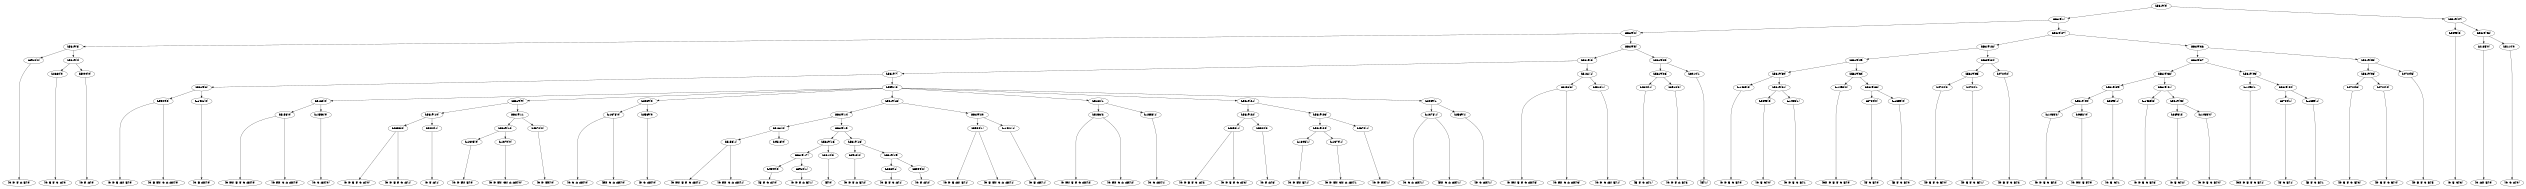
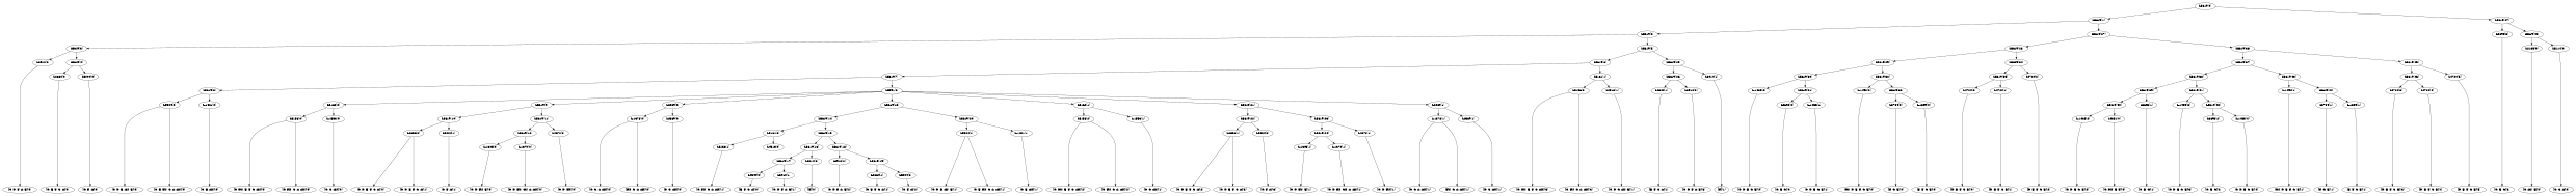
  digraph {
    "L5619(0)"
    "L5619(1)"
    "L5619(47)"
    "L5619(2)"
    "L5619(27)"
    "L3693(3)"
    "L5619(48)"
    "L5619(3)"
    "L5619(5)"
    "L5619(28)"
    "L5619(36)"
    "L2135(0)"
    "L5114(0)"
    "L3910(0)"
    "L5619(4)"
    "L5619(6)"
    "L5619(25)"
    "L5619(29)"
    n19 [label="L5689(34)"]
    "L5619(37)"
    "L5619(45)"
    "L2664(0)"
    "L5004(0)"
    "L5619(7)"
    "L5161(1)"
    "L5619(26)"
    "L3014(1)"
    "L5619(30)"
    "L5619(32)"
    "L5619(35)"
    "L4724(2)"
    "L5619(38)"
    "L5619(43)"
    "L5619(46)"
    "L4724(5)"
    "L5619(8)"
    "L5591(0)"
    "L5156(3)"
    "L4513(1)"
    "L4344(1)"
    "L3910(3)"
    "L-1435(0)"
    "L5619(31)"
    "L-1490(0)"
    "L5619(33)"
    "L4724(0)"
    "L4724(1)"
    "L5619(39)"
    "L5619(41)"
    "L-1490(1)"
    "L5619(44)"
    "L4724(3)"
    "L4724(4)"
    "L5504(0)"
    "L-1421(0)"
    "L5162(0)"
    "L5619(9)"
    "L2089(0)"
    "L5619(13)"
    "L5162(1)"
    "L5619(21)"
    "L2089(1)"
    "L3693(0)"
    "L-1435(1)"
    "L3784(0)"
    "L-1359(0)"
    "L5619(40)"
    "L3693(1)"
    "L-1435(3)"
    "L5619(42)"
    "L3784(1)"
    "L-1359(1)"
    "L5156(0)"
    "L-1553(0)"
    "L5619(10)"
    "L5619(11)"
    "L-1378(0)"
    "L2569(0)"
    "L5619(14)"
    "L5619(20)"
    "L5156(2)"
    "L-1553(1)"
    "L5619(22)"
    "L5619(23)"
    "L-1378(1)"
    "L2569(1)"
    "L-1435(2)"
    "L4351(0)"
    "L3693(2)"
    "L-1435(4)"
    "L2356(0)"
    "L5004(1)"
    "L5619(12)"
    "L4672(0)"
    "L5161(0)"
    "L5619(15)"
    "L5504(1)"
    "L-1421(1)"
    "L2356(1)"
    "L5004(3)"
    "L5619(24)"
    "L4672(1)"
    "L-1305(0)"
    "L-1370(0)"
    "L5156(1)"
    "L4513(0)"
    "L5619(16)"
    "L5619(18)"
    "L-1305(1)"
    "L-1370(1)"
    "L5619(17)"
    "L3014(0)"
    "L3910(2)"
    "L5619(19)"
    "L4344(0)"
    "L3910(1)"
    "L2664(1)"
    "L5004(2)"
    "[C  D  F  A  B](0)"
    "[C  E  F  G  A](0)"
    "[C  F  A](0)"
    "[C  D  E  Ais  B](0)"
    "[C  E  Fis  G  A  Ais](0)"
    "[C  E  Ais](0)"
    "[C  Dis  E  F  G  Ais](0)"
    "[C  Fis  G  A  Ais](0)"
    "[C  G  Ais](0)"
    "[C  D  E  F  G  A](0)"
    "[C  D  E  F  G  A](1)"
    "[C  F  A](1)"
    "[C  D  Fis  B](0)"
    "[C  D  Fis  Gis  A  Ais](0)"
    "[C  D  Fis](0)"
    "[C  G  A  Ais](0)"
    "[Fis  G  A  Ais](0)"
    "[D  G  Ais](0)"
-   "[C  Dis  E  F  G  Ais](1)"
    "[C  Fis  G  A  Ais](1)"
    "[E  F  G  A](0)"
    "[C  D  F  A  B](1)"
    "[F](0)"
    "[C  D  F  A  B](2)"
    "[C  E  F  G  A](1)"
    "[C  F  A](2)"
    "[C  D  E  Ais  B](1)"
    "[C  E  Fis  G  A  Ais](1)"
    "[C  E  Ais](1)"
    "[C  Dis  E  F  G  Ais](2)"
    "[C  Fis  G  A  Ais](2)"
    "[C  G  Ais](1)"
    "[C  D  E  F  G  A](2)"
    "[C  D  E  F  G  A](3)"
    "[C  F  A](3)"
    "[C  D  Fis  B](1)"
    "[C  D  Fis  Gis  A  Ais](1)"
    "[C  D  Fis](1)"
    "[C  G  A  Ais](1)"
    "[Fis  G  A  Ais](1)"
    "[D  G  Ais](1)"
    "[C  Dis  E  F  G  Ais](3)"
    "[C  Fis  G  A  Ais](3)"
    "[C  D  G  Ais  B](1)"
    "[E  F  G  A](1)"
    "[C  D  F  A  B](3)"
    "[F](1)"
    "[C  D  E  G  B](0)"
    "[C  E  G](0)"
    "[C  D  E  G  B](1)"
    "[Cis  D  E  F  G  B](0)"
    "[F  G  B](0)"
    "[E  F  G  B](0)"
    "[D  E  F  G  B](0)"
    "[D  E  F  G  B](1)"
    "[D  E  F  G  B](2)"
    "[C  D  E  G  B](2)"
    "[C  Dis  E  F](0)"
    "[C  E  G](1)"
    "[C  D  E  G  B](3)"
    "[C  E  G](2)"
    "[C  D  E  G  B](4)"
    "[Cis  D  E  F  G  B](1)"
    "[F  G  B](1)"
    "[E  F  G  B](1)"
    "[D  E  F  G  B](3)"
    "[D  E  F  G  B](4)"
    "[D  E  F  G  B](5)"
    "[C  E  G](3)"
    "[C  Ais  B](0)"
    "[C  G  A](0)"
    subgraph sub_1 {
      rank=min
      "L5619(0)"
    }
    subgraph sub_2 {
      rank=same
      "L5619(1)"
      "L5619(47)"
    }
    subgraph sub_3 {
      rank=same
      "L5619(2)"
      "L5619(27)"
      "L3693(3)"
      "L5619(48)"
    }
    subgraph sub_4 {
      rank=same
      "L5619(3)"
      "L5619(5)"
      "L5619(28)"
      "L5619(36)"
      "L2135(0)"
      "L5114(0)"
    }
    subgraph sub_5 {
      rank=same
      "L3910(0)"
      "L5619(4)"
      "L5619(6)"
      "L5619(25)"
      "L5619(29)"
      n19
      "L5619(37)"
      "L5619(45)"
    }
    subgraph sub_6 {
      rank=same
      "L2664(0)"
      "L5004(0)"
      "L5619(7)"
      "L5161(1)"
      "L5619(26)"
      "L3014(1)"
      "L5619(30)"
      "L5619(32)"
      "L5619(35)"
      "L4724(2)"
      "L5619(38)"
      "L5619(43)"
      "L5619(46)"
      "L4724(5)"
    }
    subgraph sub_7 {
      rank=same
      "L5619(8)"
      "L5591(0)"
      "L5156(3)"
      "L4513(1)"
      "L4344(1)"
      "L3910(3)"
      "L-1435(0)"
      "L5619(31)"
      "L-1490(0)"
      "L5619(33)"
      "L4724(0)"
      "L4724(1)"
      "L5619(39)"
      "L5619(41)"
      "L-1490(1)"
      "L5619(44)"
      "L4724(3)"
      "L4724(4)"
    }
    subgraph sub_8 {
      rank=same
      "L5504(0)"
      "L-1421(0)"
      "L5162(0)"
      "L5619(9)"
      "L2089(0)"
      "L5619(13)"
      "L5162(1)"
      "L5619(21)"
      "L2089(1)"
      "L3693(0)"
      "L-1435(1)"
      "L3784(0)"
      "L-1359(0)"
      "L5619(40)"
      "L3693(1)"
      "L-1435(3)"
      "L5619(42)"
      "L3784(1)"
      "L-1359(1)"
    }
    subgraph sub_9 {
      rank=same
      "L5156(0)"
      "L-1553(0)"
      "L5619(10)"
      "L5619(11)"
      "L-1378(0)"
      "L2569(0)"
      "L5619(14)"
      "L5619(20)"
      "L5156(2)"
      "L-1553(1)"
      "L5619(22)"
      "L5619(23)"
      "L-1378(1)"
      "L2569(1)"
      "L-1435(2)"
      "L4351(0)"
      "L3693(2)"
      "L-1435(4)"
    }
    subgraph sub_10 {
      rank=same
      "L2356(0)"
      "L5004(1)"
      "L5619(12)"
      "L4672(0)"
      "L5161(0)"
      "L5619(15)"
      "L5504(1)"
      "L-1421(1)"
      "L2356(1)"
      "L5004(3)"
      "L5619(24)"
      "L4672(1)"
    }
    subgraph sub_11 {
      rank=same
      "L-1305(0)"
      "L-1370(0)"
      "L5156(1)"
      "L4513(0)"
      "L5619(16)"
      "L5619(18)"
      "L-1305(1)"
      "L-1370(1)"
    }
    subgraph sub_12 {
      rank=same
      "L5619(17)"
      "L3014(0)"
      "L3910(2)"
      "L5619(19)"
    }
    subgraph sub_13 {
      rank=same
      "L4344(0)"
      "L3910(1)"
      "L2664(1)"
      "L5004(2)"
    }
    subgraph sub_14 {
      rank=max
      "[C  D  F  A  B](0)"
      "[C  E  F  G  A](0)"
      "[C  F  A](0)"
      "[C  D  E  Ais  B](0)"
      "[C  E  Fis  G  A  Ais](0)"
      "[C  E  Ais](0)"
      "[C  Dis  E  F  G  Ais](0)"
      "[C  Fis  G  A  Ais](0)"
      "[C  G  Ais](0)"
      "[C  D  E  F  G  A](0)"
      "[C  D  E  F  G  A](1)"
      "[C  F  A](1)"
      "[C  D  Fis  B](0)"
      "[C  D  Fis  Gis  A  Ais](0)"
      "[C  D  Fis](0)"
      "[C  G  A  Ais](0)"
      "[Fis  G  A  Ais](0)"
      "[D  G  Ais](0)"
-     "[C  Dis  E  F  G  Ais](1)"
      "[C  Fis  G  A  Ais](1)"
      "[E  F  G  A](0)"
      "[C  D  F  A  B](1)"
      "[F](0)"
      "[C  D  F  A  B](2)"
      "[C  E  F  G  A](1)"
      "[C  F  A](2)"
      "[C  D  E  Ais  B](1)"
      "[C  E  Fis  G  A  Ais](1)"
      "[C  E  Ais](1)"
      "[C  Dis  E  F  G  Ais](2)"
      "[C  Fis  G  A  Ais](2)"
      "[C  G  Ais](1)"
      "[C  D  E  F  G  A](2)"
      "[C  D  E  F  G  A](3)"
      "[C  F  A](3)"
      "[C  D  Fis  B](1)"
      "[C  D  Fis  Gis  A  Ais](1)"
      "[C  D  Fis](1)"
      "[C  G  A  Ais](1)"
      "[Fis  G  A  Ais](1)"
      "[D  G  Ais](1)"
      "[C  Dis  E  F  G  Ais](3)"
      "[C  Fis  G  A  Ais](3)"
      "[C  D  G  Ais  B](1)"
      "[E  F  G  A](1)"
      "[C  D  F  A  B](3)"
      "[F](1)"
      "[C  D  E  G  B](0)"
      "[C  E  G](0)"
      "[C  D  E  G  B](1)"
      "[Cis  D  E  F  G  B](0)"
      "[F  G  B](0)"
      "[E  F  G  B](0)"
      "[D  E  F  G  B](0)"
      "[D  E  F  G  B](1)"
      "[D  E  F  G  B](2)"
      "[C  D  E  G  B](2)"
      "[C  Dis  E  F](0)"
      "[C  E  G](1)"
      "[C  D  E  G  B](3)"
      "[C  E  G](2)"
      "[C  D  E  G  B](4)"
      "[Cis  D  E  F  G  B](1)"
      "[F  G  B](1)"
      "[E  F  G  B](1)"
      "[D  E  F  G  B](3)"
      "[D  E  F  G  B](4)"
      "[D  E  F  G  B](5)"
      "[C  E  G](3)"
      "[C  Ais  B](0)"
      "[C  G  A](0)"
    }
    "L5619(0)" -> "L5619(1)"
    "L5619(0)" -> "L5619(47)"
    "L5619(1)" -> "L5619(2)"
    "L5619(1)" -> "L5619(27)"
    "L5619(47)" -> "L3693(3)"
    "L5619(47)" -> "L5619(48)"
    "L5619(2)" -> "L5619(3)"
    "L5619(2)" -> "L5619(5)"
    "L5619(27)" -> "L5619(28)"
    "L5619(27)" -> "L5619(36)"
    "L3693(3)" -> "[C  E  G](3)"
    "L5619(48)" -> "L2135(0)"
    "L5619(48)" -> "L5114(0)"
    "L5619(3)" -> "L3910(0)"
    "L5619(3)" -> "L5619(4)"
    "L5619(5)" -> "L5619(6)"
    "L5619(5)" -> "L5619(25)"
    "L5619(28)" -> "L5619(29)"
    "L5619(28)" -> n19
    "L5619(36)" -> "L5619(37)"
    "L5619(36)" -> "L5619(45)"
    "L2135(0)" -> "[C  Ais  B](0)"
    "L5114(0)" -> "[C  G  A](0)"
    "L3910(0)" -> "[C  D  F  A  B](0)"
    "L5619(4)" -> "L2664(0)"
    "L5619(4)" -> "L5004(0)"
    "L5619(6)" -> "L5619(7)"
    "L5619(6)" -> "L5161(1)"
    "L5619(25)" -> "L5619(26)"
    "L5619(25)" -> "L3014(1)"
    "L5619(29)" -> "L5619(30)"
    "L5619(29)" -> "L5619(32)"
    n19 -> "L5619(35)"
    n19 -> "L4724(2)"
    "L5619(37)" -> "L5619(38)"
    "L5619(37)" -> "L5619(43)"
    "L5619(45)" -> "L5619(46)"
    "L5619(45)" -> "L4724(5)"
    "L2664(0)" -> "[C  E  F  G  A](0)"
    "L5004(0)" -> "[C  F  A](0)"
    "L5619(7)" -> "L5619(8)"
    "L5619(7)" -> "L5591(0)"
    "L5161(1)" -> "L5156(3)"
    "L5161(1)" -> "L4513(1)"
    "L5619(26)" -> "L4344(1)"
    "L5619(26)" -> "L3910(3)"
    "L3014(1)" -> "[F](1)"
    "L5619(30)" -> "L-1435(0)"
    "L5619(30)" -> "L5619(31)"
    "L5619(32)" -> "L-1490(0)"
    "L5619(32)" -> "L5619(33)"
    "L5619(35)" -> "L4724(0)"
    "L5619(35)" -> "L4724(1)"
    "L4724(2)" -> "[D  E  F  G  B](2)"
    "L5619(38)" -> "L5619(39)"
    "L5619(38)" -> "L5619(41)"
    "L5619(43)" -> "L-1490(1)"
    "L5619(43)" -> "L5619(44)"
    "L5619(46)" -> "L4724(3)"
    "L5619(46)" -> "L4724(4)"
    "L4724(5)" -> "[D  E  F  G  B](5)"
    "L5619(8)" -> "L5504(0)"
    "L5619(8)" -> "L-1421(0)"
    "L5591(0)" -> "L5162(0)"
    "L5591(0)" -> "L5619(9)"
    "L5591(0)" -> "L2089(0)"
    "L5591(0)" -> "L5619(13)"
    "L5591(0)" -> "L5162(1)"
    "L5591(0)" -> "L5619(21)"
    "L5591(0)" -> "L2089(1)"
    "L5156(3)" -> "[C  Dis  E  F  G  Ais](3)"
    "L5156(3)" -> "[C  Fis  G  A  Ais](3)"
    "L4513(1)" -> "[C  D  G  Ais  B](1)"
    "L4344(1)" -> "[E  F  G  A](1)"
    "L3910(3)" -> "[C  D  F  A  B](3)"
    "L-1435(0)" -> "[C  D  E  G  B](0)"
    "L5619(31)" -> "L3693(0)"
    "L5619(31)" -> "L-1435(1)"
    "L-1490(0)" -> "[Cis  D  E  F  G  B](0)"
    "L5619(33)" -> "L3784(0)"
    "L5619(33)" -> "L-1359(0)"
    "L4724(0)" -> "[D  E  F  G  B](0)"
    "L4724(1)" -> "[D  E  F  G  B](1)"
    "L5619(39)" -> "L5619(40)"
    "L5619(39)" -> "L3693(1)"
    "L5619(41)" -> "L-1435(3)"
    "L5619(41)" -> "L5619(42)"
    "L-1490(1)" -> "[Cis  D  E  F  G  B](1)"
    "L5619(44)" -> "L3784(1)"
    "L5619(44)" -> "L-1359(1)"
    "L4724(3)" -> "[D  E  F  G  B](3)"
    "L4724(4)" -> "[D  E  F  G  B](4)"
    "L5504(0)" -> "[C  D  E  Ais  B](0)"
    "L5504(0)" -> "[C  E  Fis  G  A  Ais](0)"
    "L-1421(0)" -> "[C  E  Ais](0)"
    "L5162(0)" -> "L5156(0)"
    "L5162(0)" -> "L-1553(0)"
    "L5619(9)" -> "L5619(10)"
    "L5619(9)" -> "L5619(11)"
    "L2089(0)" -> "L-1378(0)"
    "L2089(0)" -> "L2569(0)"
    "L5619(13)" -> "L5619(14)"
    "L5619(13)" -> "L5619(20)"
    "L5162(1)" -> "L5156(2)"
    "L5162(1)" -> "L-1553(1)"
    "L5619(21)" -> "L5619(22)"
    "L5619(21)" -> "L5619(23)"
    "L2089(1)" -> "L-1378(1)"
    "L2089(1)" -> "L2569(1)"
    "L3693(0)" -> "[C  E  G](0)"
    "L-1435(1)" -> "[C  D  E  G  B](1)"
    "L3784(0)" -> "[F  G  B](0)"
    "L-1359(0)" -> "[E  F  G  B](0)"
    "L5619(40)" -> "L-1435(2)"
    "L5619(40)" -> "L4351(0)"
    "L3693(1)" -> "[C  E  G](1)"
    "L-1435(3)" -> "[C  D  E  G  B](3)"
    "L5619(42)" -> "L3693(2)"
    "L5619(42)" -> "L-1435(4)"
    "L3784(1)" -> "[F  G  B](1)"
    "L-1359(1)" -> "[E  F  G  B](1)"
    "L5156(0)" -> "[C  Dis  E  F  G  Ais](0)"
    "L5156(0)" -> "[C  Fis  G  A  Ais](0)"
    "L-1553(0)" -> "[C  G  Ais](0)"
    "L5619(10)" -> "L2356(0)"
    "L5619(10)" -> "L5004(1)"
    "L5619(11)" -> "L5619(12)"
    "L5619(11)" -> "L4672(0)"
    "L-1378(0)" -> "[C  G  A  Ais](0)"
    "L-1378(0)" -> "[Fis  G  A  Ais](0)"
    "L2569(0)" -> "[D  G  Ais](0)"
    "L5619(14)" -> "L5161(0)"
    "L5619(14)" -> "L5619(15)"
    "L5619(20)" -> "L5504(1)"
    "L5619(20)" -> "L-1421(1)"
    "L5156(2)" -> "[C  Dis  E  F  G  Ais](2)"
    "L5156(2)" -> "[C  Fis  G  A  Ais](2)"
    "L-1553(1)" -> "[C  G  Ais](1)"
    "L5619(22)" -> "L2356(1)"
    "L5619(22)" -> "L5004(3)"
    "L5619(23)" -> "L5619(24)"
    "L5619(23)" -> "L4672(1)"
    "L-1378(1)" -> "[C  G  A  Ais](1)"
    "L-1378(1)" -> "[Fis  G  A  Ais](1)"
    "L2569(1)" -> "[D  G  Ais](1)"
    "L-1435(2)" -> "[C  D  E  G  B](2)"
    "L4351(0)" -> "[C  Dis  E  F](0)"
    "L3693(2)" -> "[C  E  G](2)"
    "L-1435(4)" -> "[C  D  E  G  B](4)"
    "L2356(0)" -> "[C  D  E  F  G  A](0)"
    "L2356(0)" -> "[C  D  E  F  G  A](1)"
    "L5004(1)" -> "[C  F  A](1)"
    "L5619(12)" -> "L-1305(0)"
    "L5619(12)" -> "L-1370(0)"
    "L4672(0)" -> "[C  D  Fis](0)"
    "L5161(0)" -> "L5156(1)"
    "L5161(0)" -> "L4513(0)"
    "L5619(15)" -> "L5619(16)"
    "L5619(15)" -> "L5619(18)"
    "L5504(1)" -> "[C  D  E  Ais  B](1)"
    "L5504(1)" -> "[C  E  Fis  G  A  Ais](1)"
    "L-1421(1)" -> "[C  E  Ais](1)"
    "L2356(1)" -> "[C  D  E  F  G  A](2)"
    "L2356(1)" -> "[C  D  E  F  G  A](3)"
    "L5004(3)" -> "[C  F  A](3)"
    "L5619(24)" -> "L-1305(1)"
    "L5619(24)" -> "L-1370(1)"
    "L4672(1)" -> "[C  D  Fis](1)"
    "L-1305(0)" -> "[C  D  Fis  B](0)"
    "L-1370(0)" -> "[C  D  Fis  Gis  A  Ais](0)"
-   "L5156(1)" -> "[C  Dis  E  F  G  Ais](1)"
    "L5156(1)" -> "[C  Fis  G  A  Ais](1)"
    "L5619(16)" -> "L5619(17)"
    "L5619(16)" -> "L3014(0)"
    "L5619(18)" -> "L3910(2)"
    "L5619(18)" -> "L5619(19)"
    "L-1305(1)" -> "[C  D  Fis  B](1)"
    "L-1370(1)" -> "[C  D  Fis  Gis  A  Ais](1)"
    "L5619(17)" -> "L4344(0)"
    "L5619(17)" -> "L3910(1)"
    "L3014(0)" -> "[F](0)"
    "L3910(2)" -> "[C  D  F  A  B](2)"
    "L5619(19)" -> "L2664(1)"
    "L5619(19)" -> "L5004(2)"
    "L4344(0)" -> "[E  F  G  A](0)"
    "L3910(1)" -> "[C  D  F  A  B](1)"
    "L2664(1)" -> "[C  E  F  G  A](1)"
    "L5004(2)" -> "[C  F  A](2)"
  }
